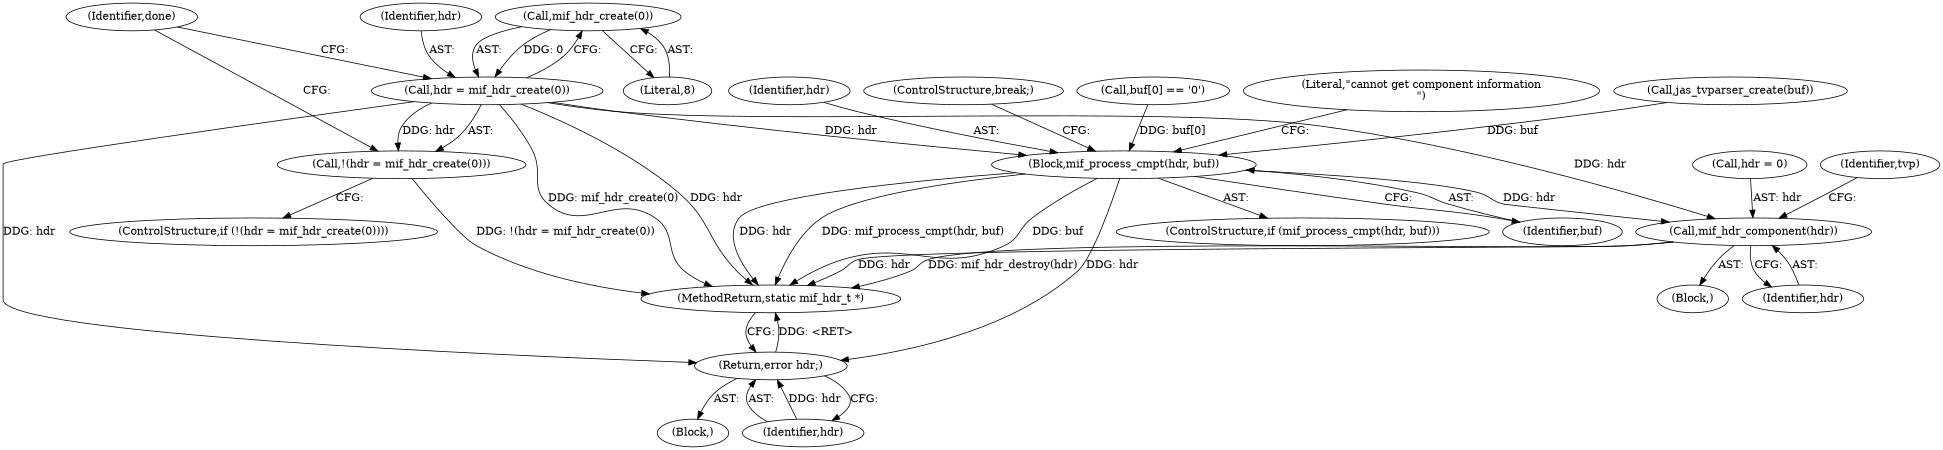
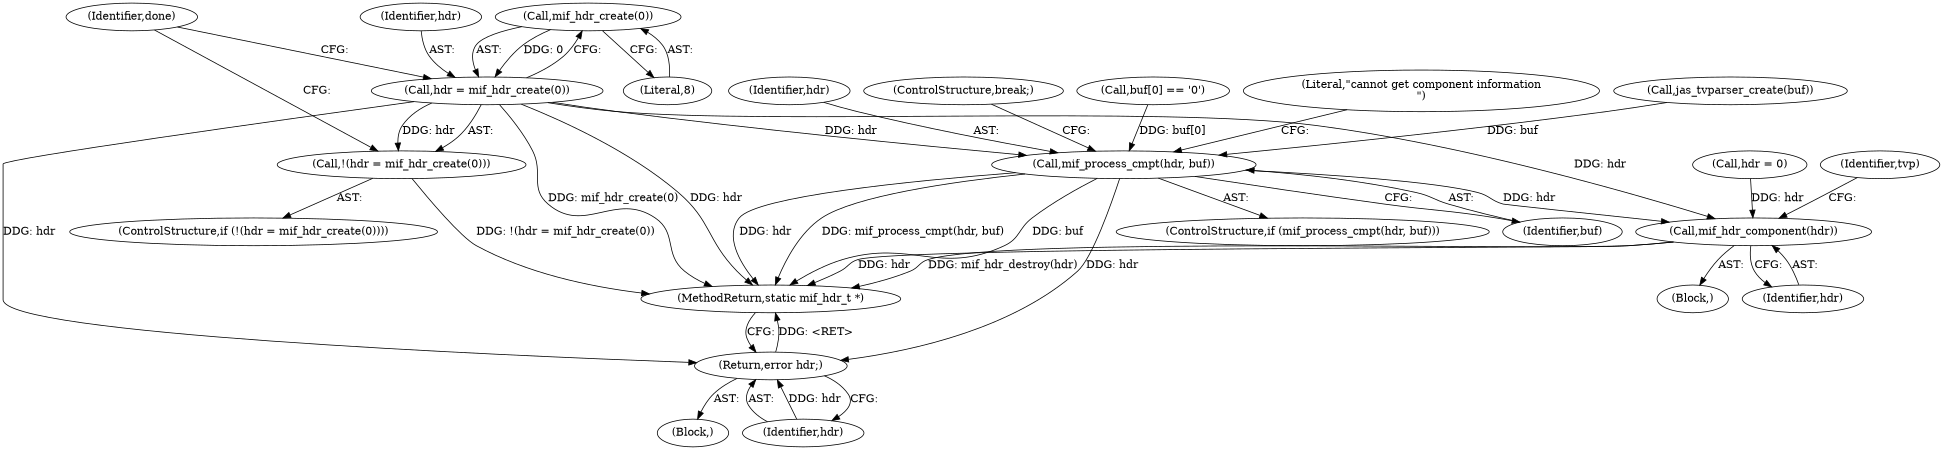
  digraph {
    fontname="DejaVu Serif"
    node [fontname="DejaVu Serif"]
    edge [fontname="DejaVu Serif"]
    n1 [label="(Call,mif_hdr_create(0))"]
    n2 [label="(Call,hdr = mif_hdr_create(0))"]
    n3 [label="(Literal,8)"]
    n4 [label="(Call,!(hdr = mif_hdr_create(0)))"]
    n5 [label="(ControlStructure,if (!(hdr = mif_hdr_create(0))))"]
    n6 [label="(MethodReturn,static mif_hdr_t *)"]
-   n7 [label="(Block,mif_process_cmpt(hdr, buf))"]
+   n7 [label="(Call,mif_process_cmpt(hdr, buf))"]
    n8 [label="(Return,error hdr;)"]
    n9 [label="(Call,mif_hdr_component(hdr))"]
    n10 [label="(ControlStructure,if (mif_process_cmpt(hdr, buf)))"]
    n11 [label="(Identifier,buf)"]
    n12 [label="(Block,)"]
    n13 [label="(Identifier,hdr)"]
    n14 [label="(Block,)"]
    n15 [label="(Identifier,hdr)"]
    n16 [label="(Identifier,done)"]
    n17 [label="(Identifier,hdr)"]
    n18 [label="(ControlStructure,break;)"]
    n19 [label="(Call,buf[0] == '\0')"]
    n20 [label="(Literal,\"cannot get component information\n\")"]
    n21 [label="(Call,hdr = 0)"]
    n22 [label="(Call,jas_tvparser_create(buf))"]
    n23 [label="(Identifier,hdr)"]
    n24 [label="(Identifier,tvp)"]
    n1 -> n2 [label="AST: "]
    n1 -> n2 [label="DDG: 0"]
    n1 -> n3 [label="CFG: "]
    n2 -> n1 [label="CFG: "]
    n2 -> n4 [label="AST: "]
    n2 -> n4 [label="DDG: hdr"]
    n2 -> n6 [label="DDG: mif_hdr_create(0)"]
    n2 -> n6 [label="DDG: hdr"]
    n2 -> n7 [label="DDG: hdr"]
    n2 -> n8 [label="DDG: hdr"]
    n2 -> n9 [label="DDG: hdr"]
    n3 -> n1 [label="AST: "]
-   n4 -> n5 [label="CFG: "]
+   n4 -> n5 [label="AST: "]
    n4 -> n6 [label="DDG: !(hdr = mif_hdr_create(0))"]
    n6 -> n8 [label="CFG: "]
    n7 -> n6 [label="DDG: mif_process_cmpt(hdr, buf)"]
    n7 -> n6 [label="DDG: buf"]
    n7 -> n6 [label="DDG: hdr"]
    n7 -> n8 [label="DDG: hdr"]
    n7 -> n9 [label="DDG: hdr"]
    n7 -> n10 [label="AST: "]
    n7 -> n11 [label="CFG: "]
    n8 -> n6 [label="DDG: <RET>"]
    n8 -> n12 [label="AST: "]
    n8 -> n13 [label="CFG: "]
    n9 -> n6 [label="DDG: hdr"]
    n9 -> n6 [label="DDG: mif_hdr_destroy(hdr)"]
    n9 -> n14 [label="AST: "]
    n9 -> n15 [label="CFG: "]
    n11 -> n7 [label="AST: "]
    n13 -> n8 [label="AST: "]
    n13 -> n8 [label="DDG: hdr"]
    n15 -> n9 [label="AST: "]
    n16 -> n2 [label="CFG: "]
    n16 -> n4 [label="CFG: "]
    n17 -> n7 [label="AST: "]
    n18 -> n7 [label="CFG: "]
    n19 -> n7 [label="DDG: buf[0]"]
    n20 -> n7 [label="CFG: "]
-   n21 -> n9 [label="AST: hdr"]
+   n21 -> n9 [label="DDG: hdr"]
    n22 -> n7 [label="DDG: buf"]
    n23 -> n2 [label="AST: "]
    n24 -> n9 [label="CFG: "]
  }
